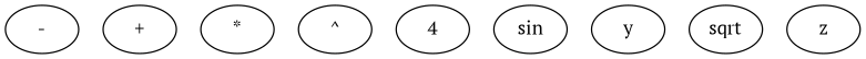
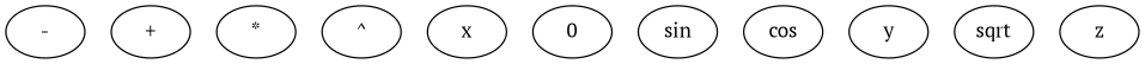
  digraph {
    fontname="PT Serif"
    node [fontname="PT Serif"]
    "-"
    "+"
    "*"
    "^"
-   4
+   x
+   4 [label=0]
    sin
+   cos
    y
    sqrt
    z
  }
